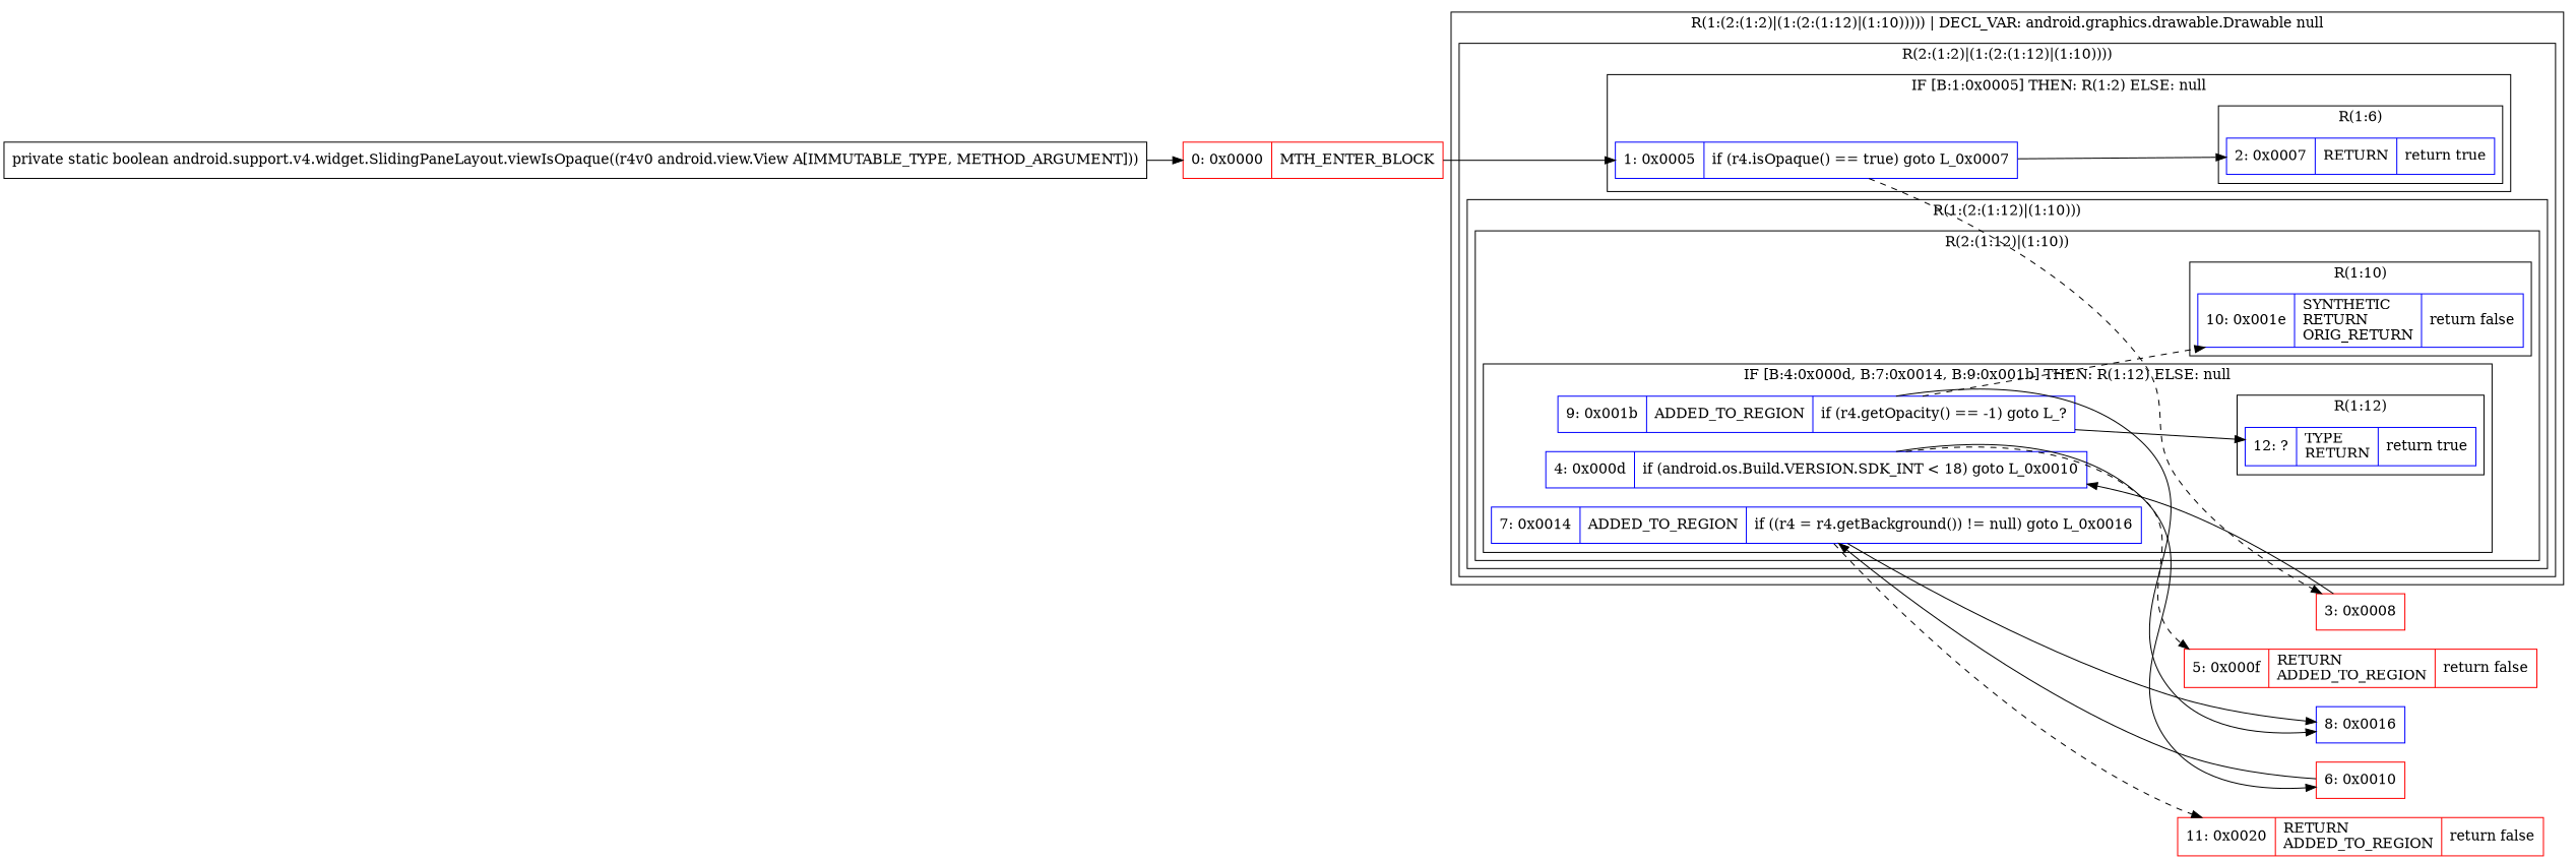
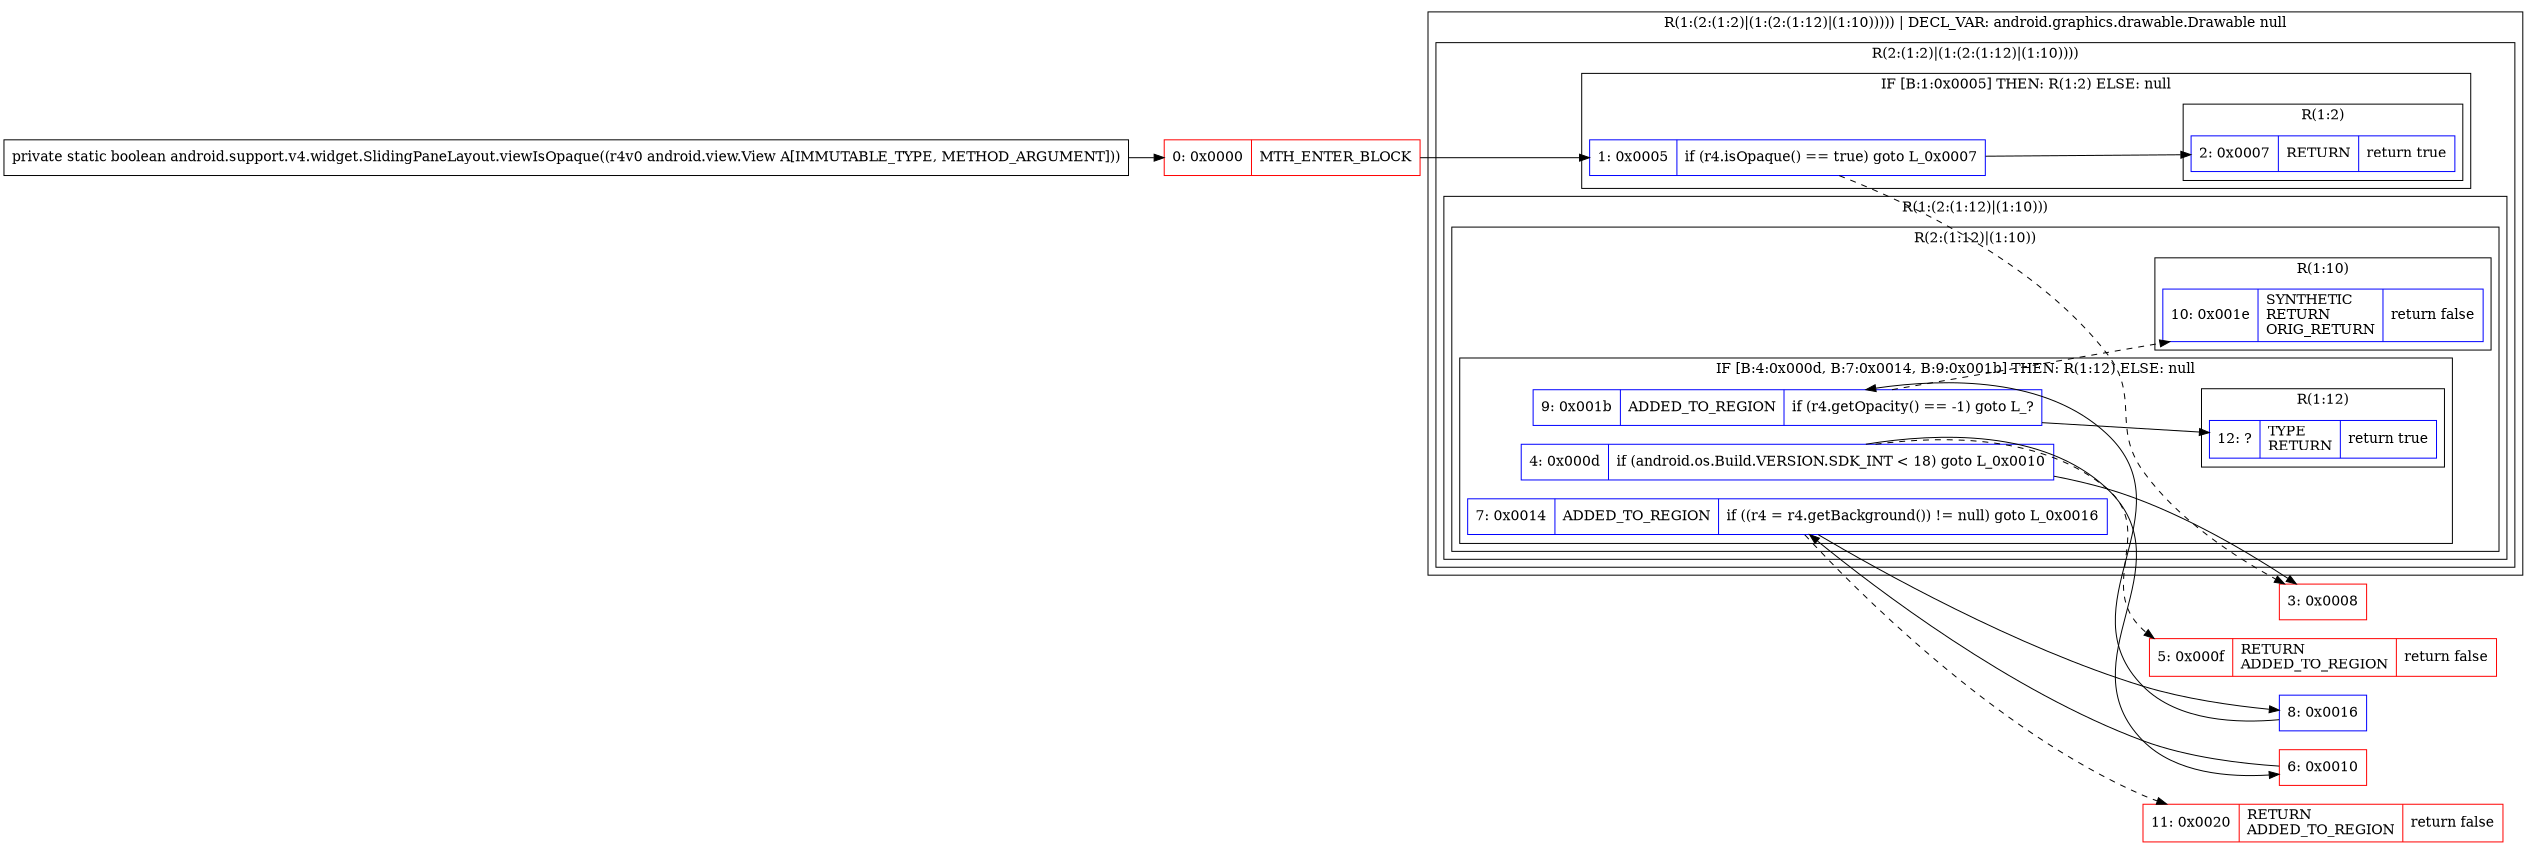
  digraph {
    rankdir=LR
    node [color=blue shape=record]
    n1 [label="{2\:\ 0x0007|RETURN\l|return true\l}"]
    n2 [label="{1\:\ 0x0005|if (r4.isOpaque() == true) goto L_0x0007\l}"]
    n3 [label="{12\:\ ?|TYPE\lRETURN\l|return true\l}"]
    n4 [label="{4\:\ 0x000d|if (android.os.Build.VERSION.SDK_INT \< 18) goto L_0x0010\l}"]
    n5 [label="{7\:\ 0x0014|ADDED_TO_REGION\l|if ((r4 = r4.getBackground()) != null) goto L_0x0016\l}"]
    n6 [label="{9\:\ 0x001b|ADDED_TO_REGION\l|if (r4.getOpacity() == \-1) goto L_?\l}"]
    n7 [label="{10\:\ 0x001e|SYNTHETIC\lRETURN\lORIG_RETURN\l|return false\l}"]
    n8 [color=red label="{3\:\ 0x0008}"]
    n9 [color=red label="{5\:\ 0x000f|RETURN\lADDED_TO_REGION\l|return false\l}"]
    n10 [color=red label="{6\:\ 0x0010}"]
    n11 [label="{8\:\ 0x0016}"]
    n12 [color=red label="{11\:\ 0x0020|RETURN\lADDED_TO_REGION\l|return false\l}"]
    n13 [color=red label="{0\:\ 0x0000|MTH_ENTER_BLOCK\l}"]
    n14 [label="{private static boolean android.support.v4.widget.SlidingPaneLayout.viewIsOpaque((r4v0 android.view.View A[IMMUTABLE_TYPE, METHOD_ARGUMENT])) }" color=""]
    subgraph cluster_1 {
      label="R(1:(2:(1:2)|(1:(2:(1:12)|(1:10))))) | DECL_VAR: android.graphics.drawable.Drawable null\l"
      subgraph cluster_2 {
        label="R(2:(1:2)|(1:(2:(1:12)|(1:10))))"
        subgraph cluster_3 {
          label="IF [B:1:0x0005] THEN: R(1:2) ELSE: null"
          n2
          subgraph cluster_4 {
-           label="R(1:6)"
+           label="R(1:2)"
            n1
          }
        }
        subgraph cluster_5 {
          label="R(1:(2:(1:12)|(1:10)))"
          subgraph cluster_6 {
            label="R(2:(1:12)|(1:10))"
            subgraph cluster_7 {
              label="IF [B:4:0x000d, B:7:0x0014, B:9:0x001b] THEN: R(1:12) ELSE: null"
              n4
              n5
              n6
              subgraph cluster_8 {
                label="R(1:12)"
                n3
              }
            }
            subgraph cluster_9 {
              label="R(1:10)"
              n7
            }
          }
        }
      }
    }
    n2 -> n1
    n2 -> n8 [style=dashed]
    n4 -> n9 [style=dashed]
    n4 -> n10
    n5 -> n11
    n5 -> n12 [style=dashed]
    n6 -> n3
    n6 -> n7 [style=dashed]
-   n8 -> n4
+   n4 -> n8
    n10 -> n5
-   n6 -> n11
+   n11 -> n6
    n13 -> n2
    n14 -> n13
  }
